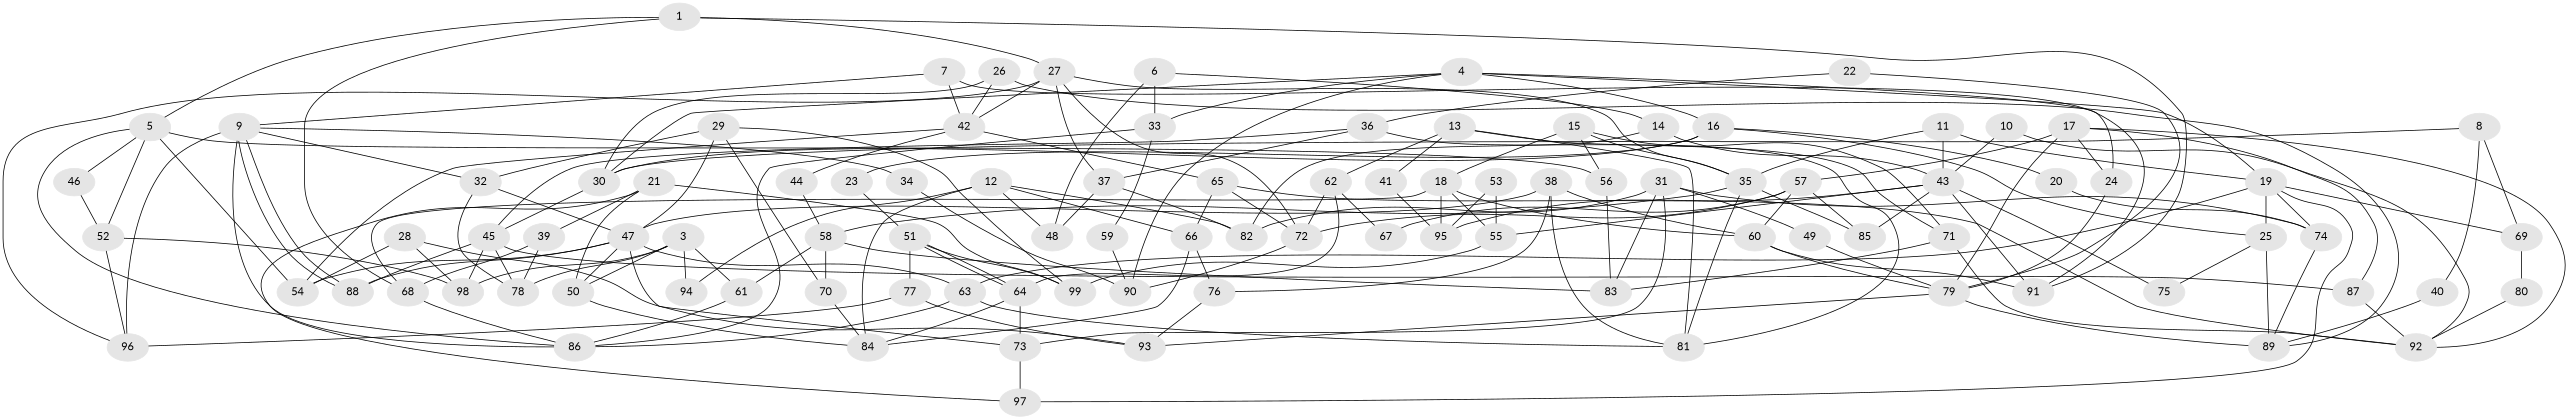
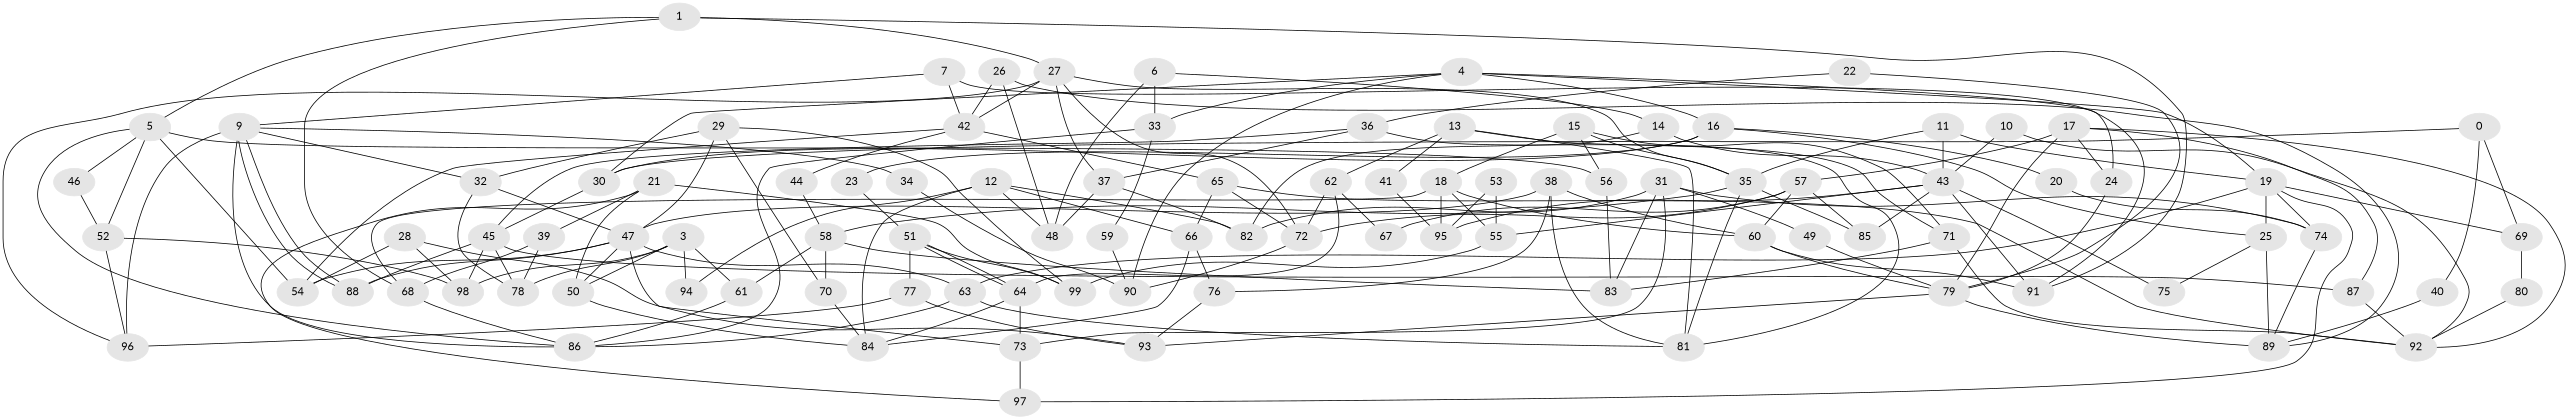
  graph {
    fontname=Lato
    node [color=gray90 fontname=Lato style=filled]
    edge [fontname=Lato]
    1
    5
    27
    68
    91
    46
    52
    54
    56
    86
    42
    96
    35
    37
    72
    15
    71
    18
    73
    97
    3
    50
    78
    94
    98
    61
    84
    4
    16
    19
    24
    30
    33
    90
    20
    23
    25
    69
    63
    74
    79
    45
    59
    83
    6
    14
    48
    43
    82
    7
    9
    32
    34
    88
    44
    65
-   8
+   8 [label=0]
    40
    89
    80
    47
    10
    92
    55
    95
    75
    85
    11
    81
    58
    12
    66
    76
    13
    41
    62
    64
    67
    60
    17
    57
    87
    51
    93
    99
    21
    39
    22
    36
    77
    26
    28
    29
    70
    31
    49
    38
    53
    1 -- 5
    1 -- 27
    1 -- 68
    1 -- 91
    5 -- 46
    5 -- 52
    5 -- 54
    5 -- 56
    5 -- 86
    27 -- 42
    27 -- 96
    27 -- 35
    27 -- 37
    27 -- 72
    68 -- 86
    46 -- 52
    52 -- 96
    52 -- 98
    56 -- 83
    42 -- 54
    42 -- 44
    42 -- 65
    35 -- 85
    35 -- 81
    35 -- 58
    37 -- 48
    37 -- 82
    72 -- 90
    15 -- 56
    15 -- 35
    15 -- 71
    15 -- 18
    71 -- 83
    71 -- 92
    18 -- 68
    18 -- 55
    18 -- 95
    18 -- 60
    73 -- 97
    3 -- 50
    3 -- 78
    3 -- 94
    3 -- 98
    3 -- 61
    50 -- 84
    61 -- 86
    4 -- 16
    4 -- 19
    4 -- 24
    4 -- 30
    4 -- 33
    4 -- 90
    16 -- 30
    16 -- 20
    16 -- 23
    16 -- 25
    19 -- 97
    19 -- 25
    19 -- 69
    19 -- 63
    19 -- 74
    24 -- 79
    30 -- 45
    33 -- 86
    33 -- 59
    20 -- 74
    23 -- 51
    25 -- 89
    25 -- 75
    69 -- 80
    63 -- 86
    63 -- 81
    74 -- 89
    79 -- 89
    79 -- 93
    45 -- 78
    45 -- 98
    45 -- 88
    45 -- 87
    59 -- 90
    6 -- 33
    6 -- 14
    6 -- 48
    14 -- 43
    14 -- 82
    43 -- 91
    43 -- 55
    43 -- 95
    43 -- 75
    43 -- 85
    7 -- 91
    7 -- 42
    7 -- 9
    9 -- 86
    9 -- 96
    9 -- 32
    9 -- 34
    9 -- 88
    9 -- 88
    32 -- 78
    32 -- 47
    34 -- 90
    44 -- 58
    65 -- 72
    65 -- 92
    65 -- 66
    8 -- 30
    8 -- 69
    8 -- 40
    40 -- 89
    80 -- 92
    47 -- 54
    47 -- 73
    47 -- 50
    47 -- 63
    47 -- 88
    10 -- 43
    10 -- 92
    55 -- 99
    11 -- 35
    11 -- 19
    11 -- 43
    58 -- 61
    58 -- 83
    58 -- 70
    12 -- 94
    12 -- 84
    12 -- 48
    12 -- 82
    12 -- 66
    66 -- 84
    66 -- 76
    76 -- 93
    13 -- 71
    13 -- 81
    13 -- 41
    13 -- 62
    41 -- 95
    62 -- 72
    62 -- 64
    62 -- 67
    64 -- 73
    64 -- 84
    60 -- 91
    60 -- 79
    17 -- 24
    17 -- 79
    17 -- 92
    17 -- 57
    17 -- 87
    57 -- 72
    57 -- 85
    57 -- 67
    57 -- 60
    87 -- 92
    51 -- 64
    51 -- 64
    51 -- 99
    51 -- 77
    21 -- 97
    21 -- 50
    21 -- 99
    21 -- 39
    39 -- 68
    39 -- 78
    22 -- 79
    22 -- 36
    36 -- 37
    36 -- 45
    36 -- 81
    77 -- 96
    77 -- 93
    26 -- 42
-   26 -- 30
+   26 -- 48
    26 -- 89
    28 -- 54
    28 -- 98
    28 -- 93
    29 -- 32
    29 -- 47
    29 -- 99
    29 -- 70
    70 -- 84
    31 -- 73
    31 -- 74
    31 -- 83
    31 -- 82
    31 -- 49
    49 -- 79
    38 -- 47
    38 -- 81
    38 -- 76
    38 -- 60
    53 -- 55
    53 -- 95
  }
